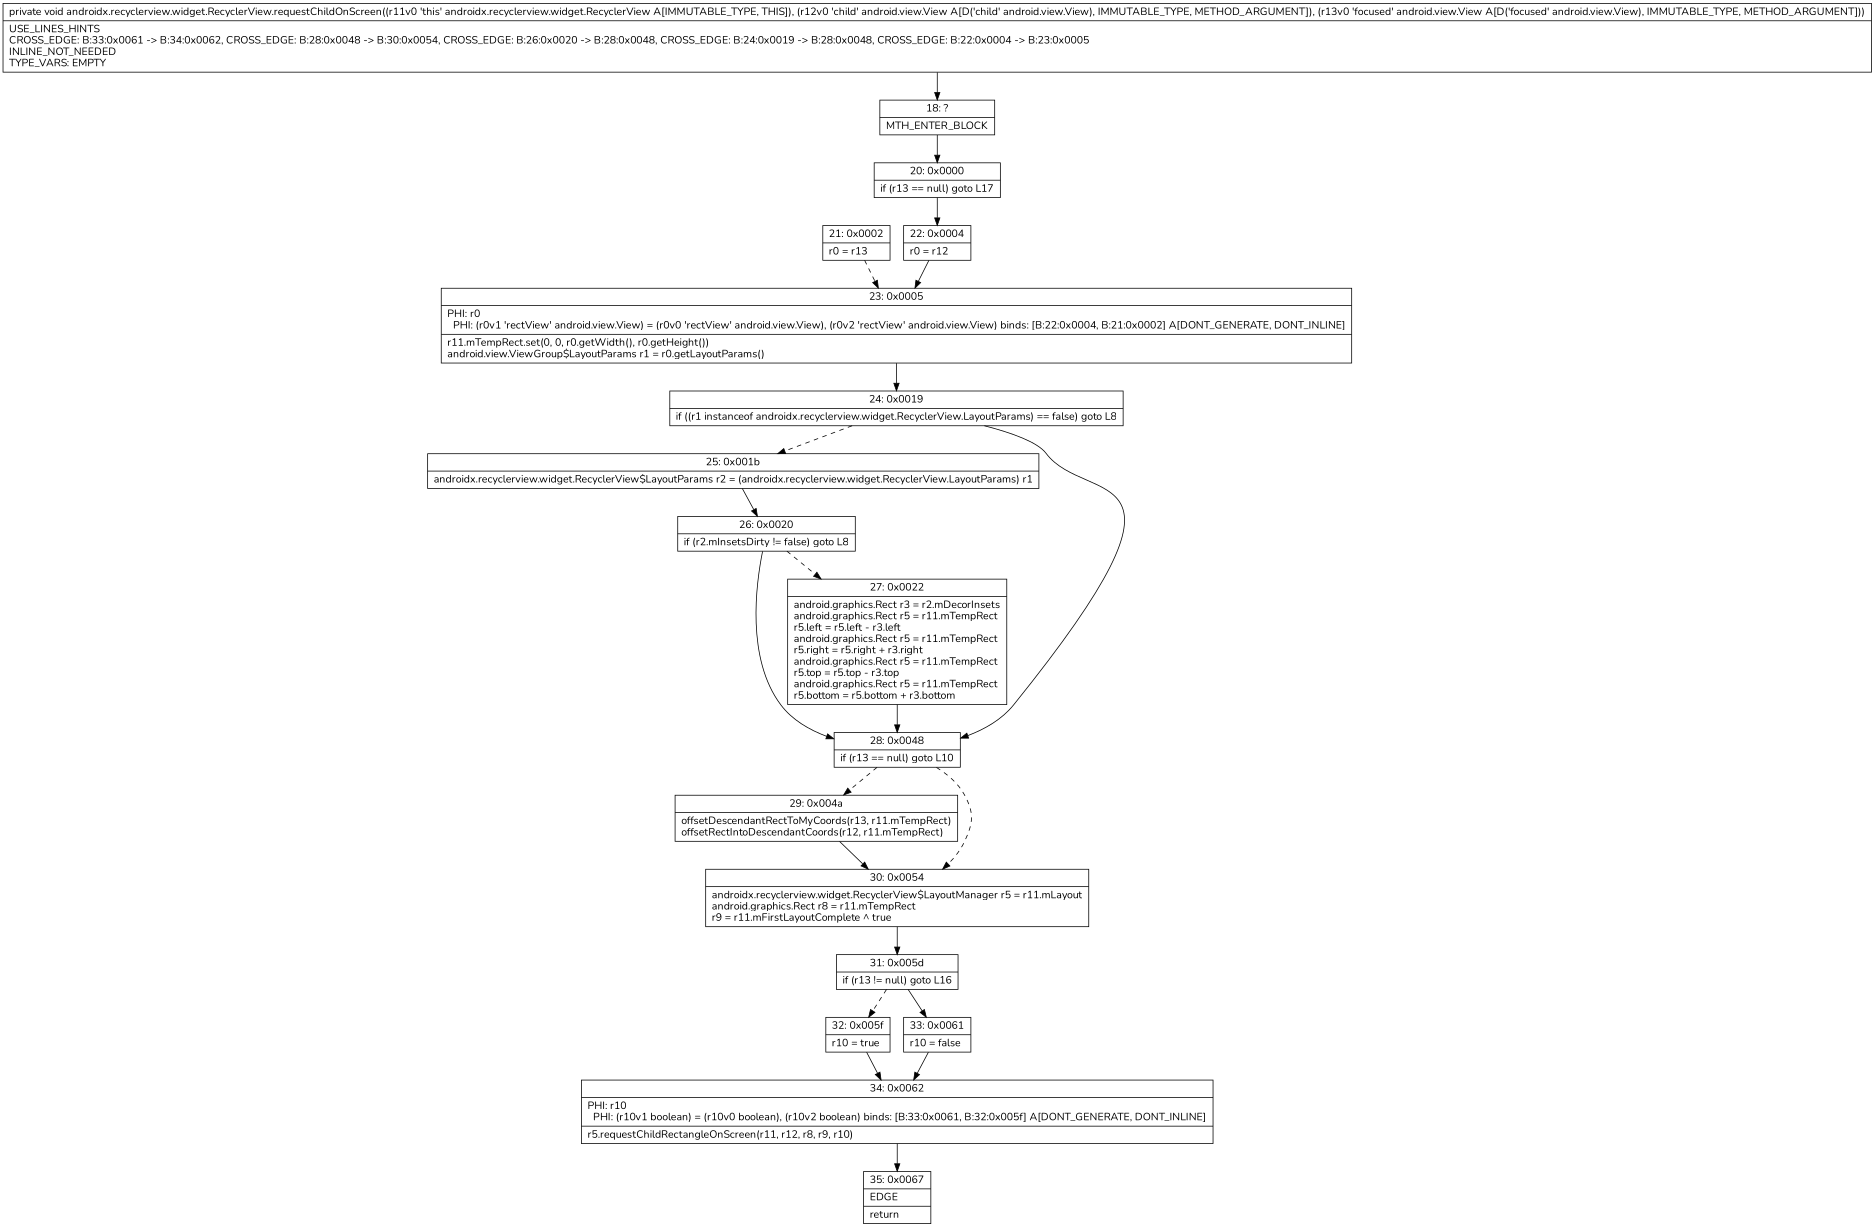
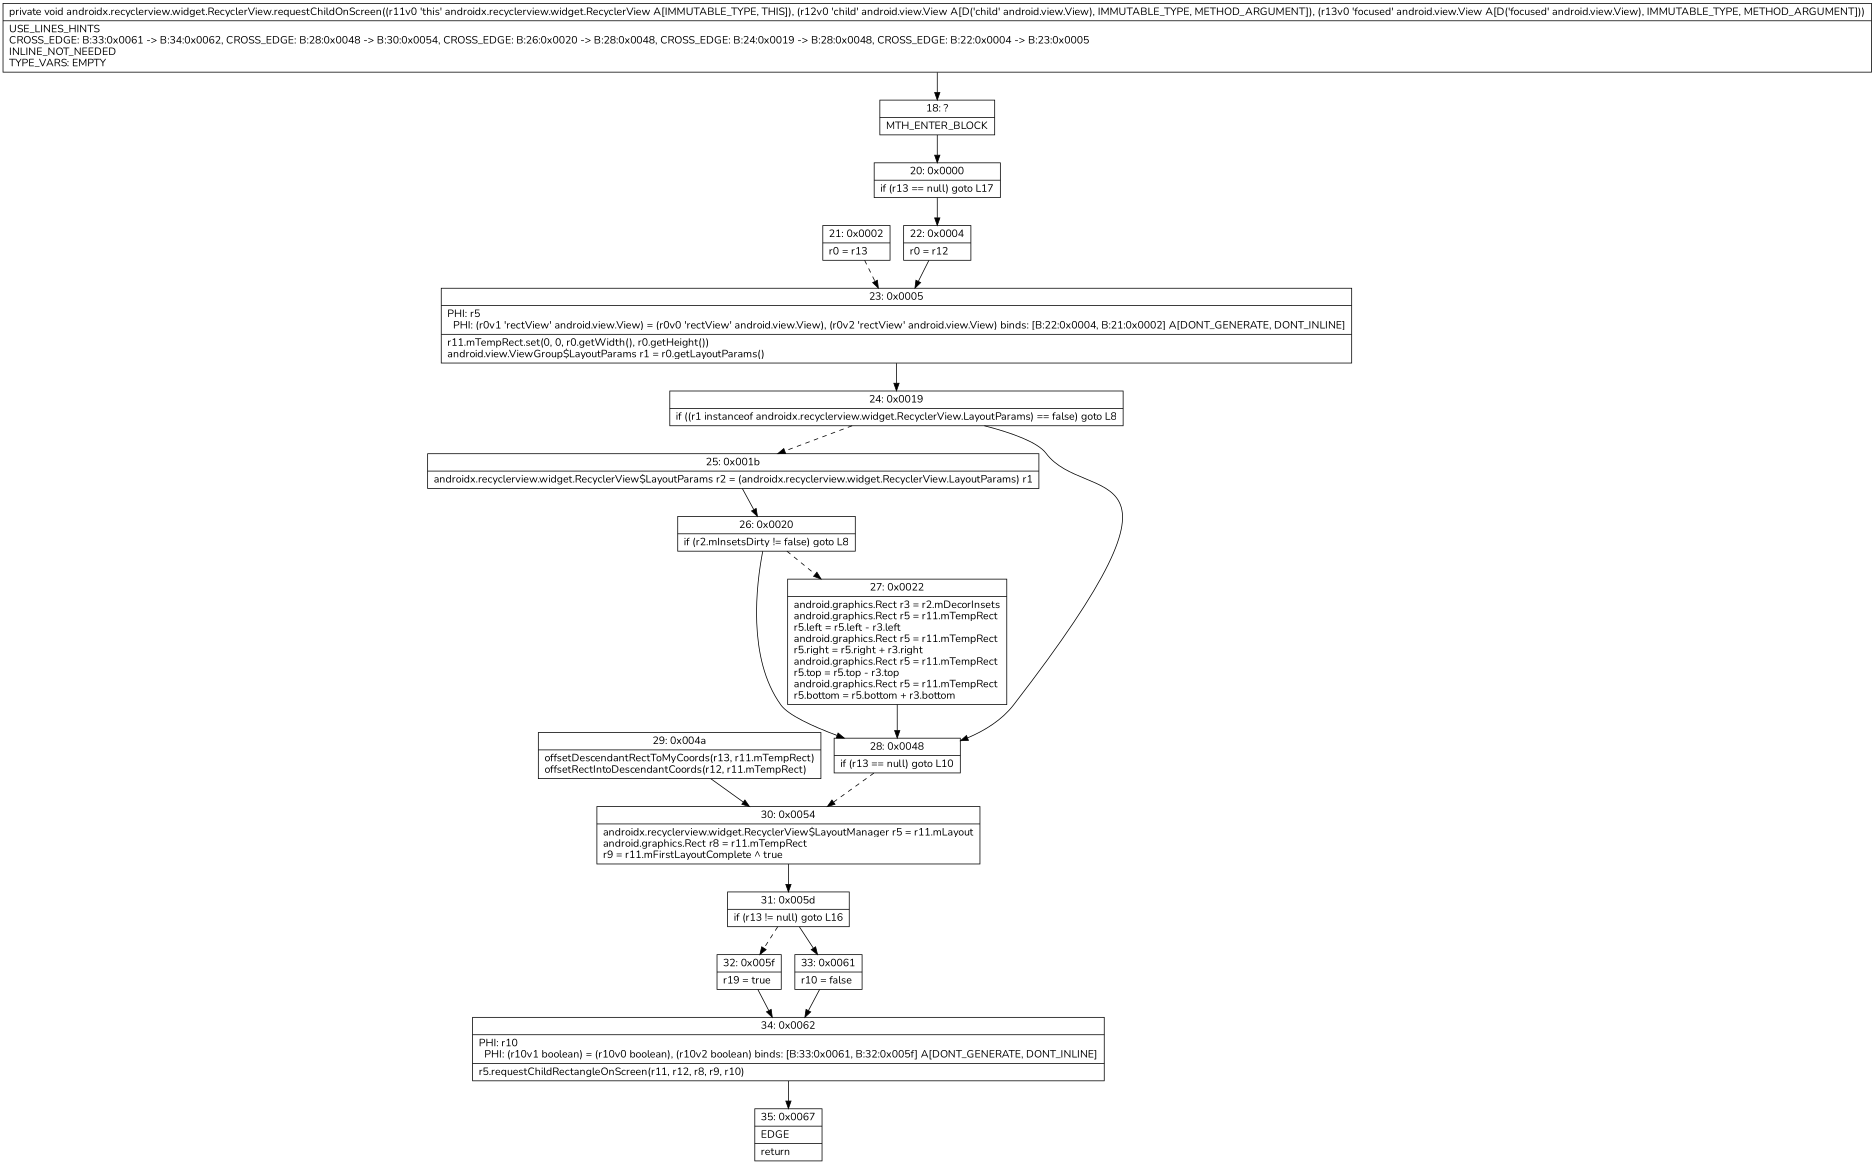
  digraph {
    fontname=Nunito
    node [fontname=Nunito shape=record]
    edge [fontname=Nunito]
    n1 [label="{18\:\ ?|MTH_ENTER_BLOCK\l}"]
    n2 [label="{20\:\ 0x0000|if (r13 == null) goto L17\l}"]
    n3 [label="{22\:\ 0x0004|r0 = r12\l}"]
    n4 [label="{21\:\ 0x0002|r0 = r13\l}"]
-   n5 [label="{23\:\ 0x0005|PHI: r0 \l  PHI: (r0v1 'rectView' android.view.View) = (r0v0 'rectView' android.view.View), (r0v2 'rectView' android.view.View) binds: [B:22:0x0004, B:21:0x0002] A[DONT_GENERATE, DONT_INLINE]\l|r11.mTempRect.set(0, 0, r0.getWidth(), r0.getHeight())\landroid.view.ViewGroup$LayoutParams r1 = r0.getLayoutParams()\l}"]
+   n5 [label="{23\:\ 0x0005|PHI: r5 \l  PHI: (r0v1 'rectView' android.view.View) = (r0v0 'rectView' android.view.View), (r0v2 'rectView' android.view.View) binds: [B:22:0x0004, B:21:0x0002] A[DONT_GENERATE, DONT_INLINE]\l|r11.mTempRect.set(0, 0, r0.getWidth(), r0.getHeight())\landroid.view.ViewGroup$LayoutParams r1 = r0.getLayoutParams()\l}"]
    n6 [label="{24\:\ 0x0019|if ((r1 instanceof androidx.recyclerview.widget.RecyclerView.LayoutParams) == false) goto L8\l}"]
    n7 [label="{25\:\ 0x001b|androidx.recyclerview.widget.RecyclerView$LayoutParams r2 = (androidx.recyclerview.widget.RecyclerView.LayoutParams) r1\l}"]
    n8 [label="{28\:\ 0x0048|if (r13 == null) goto L10\l}"]
    n9 [label="{26\:\ 0x0020|if (r2.mInsetsDirty != false) goto L8\l}"]
    n10 [label="{29\:\ 0x004a|offsetDescendantRectToMyCoords(r13, r11.mTempRect)\loffsetRectIntoDescendantCoords(r12, r11.mTempRect)\l}"]
    n11 [label="{30\:\ 0x0054|androidx.recyclerview.widget.RecyclerView$LayoutManager r5 = r11.mLayout\landroid.graphics.Rect r8 = r11.mTempRect\lr9 = r11.mFirstLayoutComplete ^ true\l}"]
    n12 [label="{27\:\ 0x0022|android.graphics.Rect r3 = r2.mDecorInsets\landroid.graphics.Rect r5 = r11.mTempRect\lr5.left = r5.left \- r3.left\landroid.graphics.Rect r5 = r11.mTempRect\lr5.right = r5.right + r3.right\landroid.graphics.Rect r5 = r11.mTempRect\lr5.top = r5.top \- r3.top\landroid.graphics.Rect r5 = r11.mTempRect\lr5.bottom = r5.bottom + r3.bottom\l}"]
    n13 [label="{31\:\ 0x005d|if (r13 != null) goto L16\l}"]
-   n14 [label="{32\:\ 0x005f|r10 = true\l}"]
+   n14 [label="{32\:\ 0x005f|r19 = true\l}"]
    n15 [label="{33\:\ 0x0061|r10 = false\l}"]
    n16 [label="{34\:\ 0x0062|PHI: r10 \l  PHI: (r10v1 boolean) = (r10v0 boolean), (r10v2 boolean) binds: [B:33:0x0061, B:32:0x005f] A[DONT_GENERATE, DONT_INLINE]\l|r5.requestChildRectangleOnScreen(r11, r12, r8, r9, r10)\l}"]
    n17 [label="{35\:\ 0x0067|EDGE\l|return\l}"]
    n18 [label="{private void androidx.recyclerview.widget.RecyclerView.requestChildOnScreen((r11v0 'this' androidx.recyclerview.widget.RecyclerView A[IMMUTABLE_TYPE, THIS]), (r12v0 'child' android.view.View A[D('child' android.view.View), IMMUTABLE_TYPE, METHOD_ARGUMENT]), (r13v0 'focused' android.view.View A[D('focused' android.view.View), IMMUTABLE_TYPE, METHOD_ARGUMENT]))  | USE_LINES_HINTS\lCROSS_EDGE: B:33:0x0061 \-\> B:34:0x0062, CROSS_EDGE: B:28:0x0048 \-\> B:30:0x0054, CROSS_EDGE: B:26:0x0020 \-\> B:28:0x0048, CROSS_EDGE: B:24:0x0019 \-\> B:28:0x0048, CROSS_EDGE: B:22:0x0004 \-\> B:23:0x0005\lINLINE_NOT_NEEDED\lTYPE_VARS: EMPTY\l}"]
    n1 -> n2
    n2 -> n3
    n3 -> n5
    n4 -> n5 [style=dashed]
    n5 -> n6
    n6 -> n7 [style=dashed]
    n6 -> n8
    n7 -> n9
-   n8 -> n10 [style=dashed]
    n8 -> n11 [style=dashed]
    n9 -> n8
    n9 -> n12 [style=dashed]
    n10 -> n11
    n11 -> n13
    n12 -> n8
    n13 -> n14 [style=dashed]
    n13 -> n15
    n14 -> n16
    n15 -> n16
    n16 -> n17
    n18 -> n1
  }
